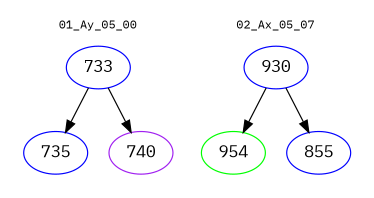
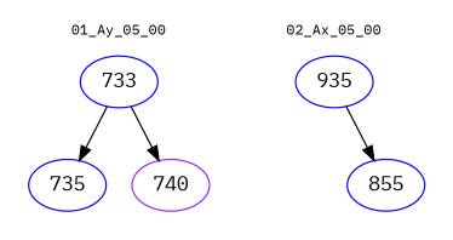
  digraph {
    fontname="IBM Plex Mono"
    node [color=blue fontname="IBM Plex Mono"]
    edge [color=black fontname="IBM Plex Mono"]
    n1 [label=733]
    n2 [label=735]
    n3 [color=purple label=740]
-   n4 [label=930]
-   n5 [color=green label=954]
+   n4 [label=935]
    n6 [label=855]
    subgraph cluster_1 {
      color=white
      fontsize=10
      label="01_Ay_05_00"
      n1
      n2
      n3
    }
    subgraph cluster_2 {
      color=white
      fontsize=10
-     label="02_Ax_05_07"
+     label="02_Ax_05_00"
      n4
-     n5
      n6
    }
    n1 -> n2
    n1 -> n3
-   n4 -> n5
    n4 -> n6
  }
